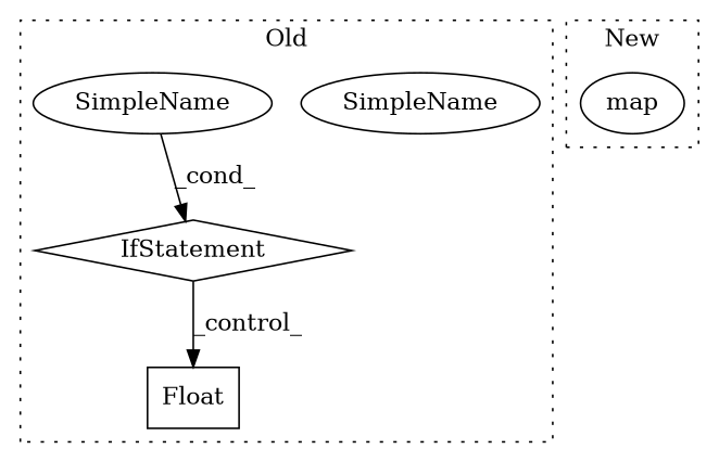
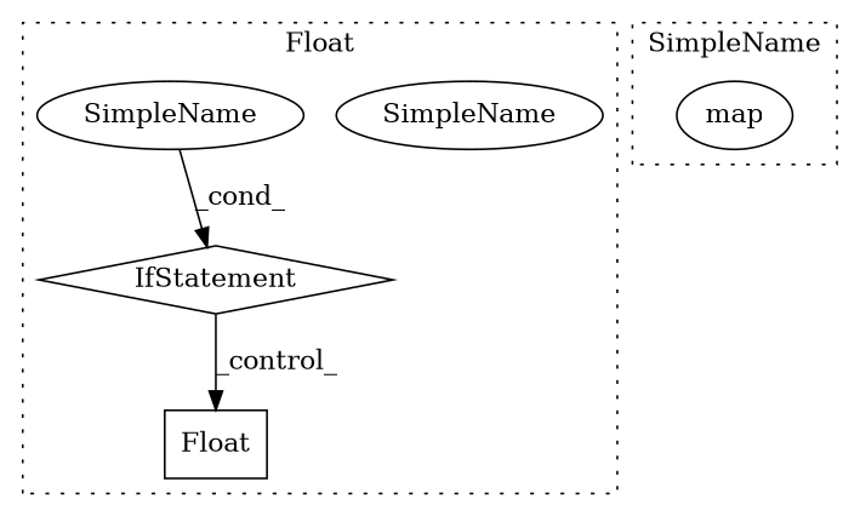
  digraph {
    node [a=32 l=5 s=3267 shape=ellipse]
    n1 [l="6,1" label=Float s="3160,3167" shape=box]
    n2 [a=25 l=40 label=IfStatement s=3232 shape=diamond]
    n3 [a=42 label=SimpleName]
    n4 [a=42 label=SimpleName]
    n5 [l="4,1" label=map s="3073,3118"]
    subgraph cluster_1 {
-     label=Old
+     label=Float
      style=dotted
      n1
      n2
      n3
      n4
    }
    subgraph cluster_2 {
-     label=New
+     label=SimpleName
      style=dotted
      n5
    }
    n2 -> n1 [label=_control_]
    n4 -> n2 [label=_cond_]
  }
